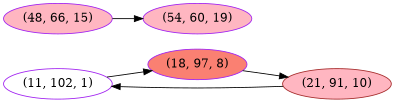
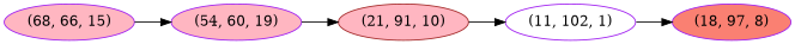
  digraph {
    rankdir=LR
    node [color=purple fillcolor=lightpink style=filled]
    "(11, 102, 1)" [fillcolor=white]
    n2 [fillcolor=salmon label="(18, 97, 8)"]
    "(21, 91, 10)" [color=brown]
-   "(48, 66, 15)"
+   "(48, 66, 15)" [label="(68, 66, 15)"]
    "(54, 60, 19)"
    "(11, 102, 1)" -> n2
-   n2 -> "(21, 91, 10)"
+   "(54, 60, 19)" -> "(21, 91, 10)"
    "(21, 91, 10)" -> "(11, 102, 1)"
    "(48, 66, 15)" -> "(54, 60, 19)"
  }
